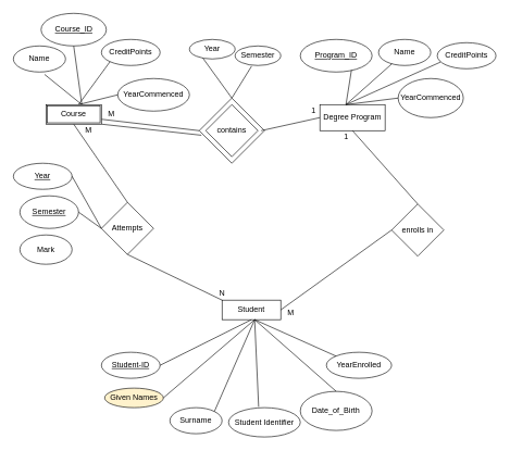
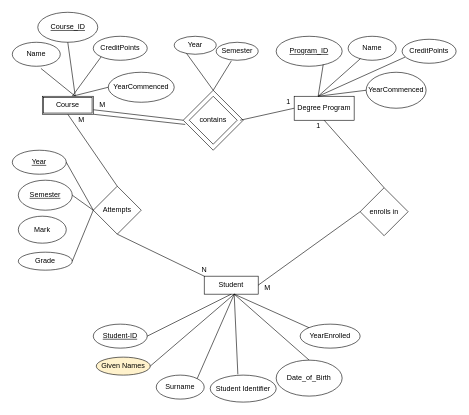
  <mxCell id="0" />
  <mxCell id="1" parent="0" />
  <mxCell id="2" value="" style="rhombus;whiteSpace=wrap;html=1;" parent="1" vertex="1"><mxGeometry x="305" y="150" width="100" height="100" as="geometry" /></mxCell>
  <mxCell id="3" value="Student" style="rounded=0;whiteSpace=wrap;html=1;" parent="1" vertex="1"><mxGeometry x="340" y="460" width="90" height="30" as="geometry" /></mxCell>
  <mxCell id="4" value="Degree Program" style="rounded=0;whiteSpace=wrap;html=1;" parent="1" vertex="1"><mxGeometry x="490" y="160" width="100" height="40" as="geometry" /></mxCell>
  <mxCell id="5" value="contains" style="rhombus;whiteSpace=wrap;html=1;" parent="1" vertex="1"><mxGeometry x="315" y="160" width="80" height="80" as="geometry" /></mxCell>
  <mxCell id="6" value="" style="endArrow=none;html=1;rounded=0;entryX=1;entryY=0.75;entryDx=0;entryDy=0;exitX=0;exitY=0.5;exitDx=0;exitDy=0;" parent="1" source="2" target="49" edge="1"><mxGeometry width="50" height="50" relative="1" as="geometry"><mxPoint x="300" y="200" as="sourcePoint" /><mxPoint x="465" y="330" as="targetPoint" /><Array as="points" /></mxGeometry></mxCell>
  <mxCell id="7" value="" style="endArrow=none;html=1;rounded=0;entryX=0;entryY=0.5;entryDx=0;entryDy=0;" parent="1" target="4" edge="1"><mxGeometry width="50" height="50" relative="1" as="geometry"><mxPoint x="400" y="200" as="sourcePoint" /><mxPoint x="410" y="280" as="targetPoint" /></mxGeometry></mxCell>
  <mxCell id="8" value="enrolls in" style="rhombus;whiteSpace=wrap;html=1;" parent="1" vertex="1"><mxGeometry x="600" y="312.5" width="80" height="80" as="geometry" /></mxCell>
  <mxCell id="9" value="" style="endArrow=none;html=1;rounded=0;entryX=0;entryY=0.5;entryDx=0;entryDy=0;exitX=1;exitY=0.5;exitDx=0;exitDy=0;" parent="1" source="3" target="8" edge="1"><mxGeometry width="50" height="50" relative="1" as="geometry"><mxPoint x="360" y="330" as="sourcePoint" /><mxPoint x="410" y="280" as="targetPoint" /></mxGeometry></mxCell>
  <mxCell id="10" value="" style="endArrow=none;html=1;rounded=0;entryX=0.5;entryY=1;entryDx=0;entryDy=0;exitX=0.5;exitY=0;exitDx=0;exitDy=0;" parent="1" source="8" target="4" edge="1"><mxGeometry width="50" height="50" relative="1" as="geometry"><mxPoint x="360" y="330" as="sourcePoint" /><mxPoint x="410" y="280" as="targetPoint" /></mxGeometry></mxCell>
  <mxCell id="11" value="Given Names" style="ellipse;whiteSpace=wrap;html=1;fillColor=#fff2cc;" parent="1" vertex="1"><mxGeometry x="160" y="595" width="90" height="30" as="geometry" /></mxCell>
  <mxCell id="12" value="Surname" style="ellipse;whiteSpace=wrap;html=1;direction=south;" parent="1" vertex="1"><mxGeometry x="260" y="625" width="80" height="40" as="geometry" /></mxCell>
  <mxCell id="13" value="Date_of_Birth" style="ellipse;whiteSpace=wrap;html=1;" parent="1" vertex="1"><mxGeometry x="460" y="600" width="110" height="60" as="geometry" /></mxCell>
  <mxCell id="14" value="Student Identifier" style="ellipse;whiteSpace=wrap;html=1;" parent="1" vertex="1"><mxGeometry x="350" y="625" width="110" height="45" as="geometry" /></mxCell>
  <mxCell id="15" value="YearEnrolled" style="ellipse;whiteSpace=wrap;html=1;" parent="1" vertex="1"><mxGeometry x="500" y="540" width="100" height="40" as="geometry" /></mxCell>
  <mxCell id="16" value="&lt;u&gt;Student-ID&lt;/u&gt;" style="ellipse;whiteSpace=wrap;html=1;" parent="1" vertex="1"><mxGeometry x="155" y="540" width="90" height="40" as="geometry" /></mxCell>
  <mxCell id="17" value="" style="endArrow=none;html=1;rounded=0;exitX=1;exitY=0.5;exitDx=0;exitDy=0;" parent="1" source="16" edge="1"><mxGeometry width="50" height="50" relative="1" as="geometry"><mxPoint x="180" y="530" as="sourcePoint" /><mxPoint x="385" y="490" as="targetPoint" /></mxGeometry></mxCell>
  <mxCell id="18" value="" style="endArrow=none;html=1;rounded=0;exitX=1;exitY=0.5;exitDx=0;exitDy=0;" parent="1" source="11" edge="1"><mxGeometry width="50" height="50" relative="1" as="geometry"><mxPoint x="340" y="540" as="sourcePoint" /><mxPoint x="390" y="490" as="targetPoint" /></mxGeometry></mxCell>
  <mxCell id="19" value="" style="endArrow=none;html=1;rounded=0;exitX=0;exitY=0;exitDx=0;exitDy=0;" parent="1" source="12" edge="1"><mxGeometry width="50" height="50" relative="1" as="geometry"><mxPoint x="340" y="540" as="sourcePoint" /><mxPoint x="390" y="490" as="targetPoint" /></mxGeometry></mxCell>
  <mxCell id="20" value="" style="endArrow=none;html=1;rounded=0;exitX=0.419;exitY=-0.031;exitDx=0;exitDy=0;exitPerimeter=0;" parent="1" source="14" edge="1"><mxGeometry width="50" height="50" relative="1" as="geometry"><mxPoint x="340" y="540" as="sourcePoint" /><mxPoint x="390" y="490" as="targetPoint" /></mxGeometry></mxCell>
  <mxCell id="21" value="" style="endArrow=none;html=1;rounded=0;exitX=0.5;exitY=0;exitDx=0;exitDy=0;" parent="1" source="13" edge="1"><mxGeometry width="50" height="50" relative="1" as="geometry"><mxPoint x="340" y="540" as="sourcePoint" /><mxPoint x="390" y="490" as="targetPoint" /></mxGeometry></mxCell>
  <mxCell id="22" value="" style="endArrow=none;html=1;rounded=0;exitX=0;exitY=0;exitDx=0;exitDy=0;" parent="1" source="15" edge="1"><mxGeometry width="50" height="50" relative="1" as="geometry"><mxPoint x="340" y="540" as="sourcePoint" /><mxPoint x="390" y="490" as="targetPoint" /></mxGeometry></mxCell>
  <mxCell id="23" value="CreditPoints" style="ellipse;whiteSpace=wrap;html=1;" parent="1" vertex="1"><mxGeometry x="670" y="65" width="90" height="40" as="geometry" /></mxCell>
  <mxCell id="24" value="&lt;u&gt;Program_ID&lt;/u&gt;" style="ellipse;whiteSpace=wrap;html=1;" parent="1" vertex="1"><mxGeometry x="460" y="60" width="110" height="50" as="geometry" /></mxCell>
  <mxCell id="25" value="Name" style="ellipse;whiteSpace=wrap;html=1;" parent="1" vertex="1"><mxGeometry x="580" y="60" width="80" height="40" as="geometry" /></mxCell>
  <mxCell id="26" value="YearCommenced" style="ellipse;whiteSpace=wrap;html=1;" parent="1" vertex="1"><mxGeometry x="610" y="120" width="100" height="60" as="geometry" /></mxCell>
  <mxCell id="27" value="Name" style="ellipse;whiteSpace=wrap;html=1;" parent="1" vertex="1"><mxGeometry x="20" y="70" width="80" height="40" as="geometry" /></mxCell>
  <mxCell id="28" value="&lt;u&gt;Course_ID&lt;/u&gt;" style="ellipse;whiteSpace=wrap;html=1;" parent="1" vertex="1"><mxGeometry x="62.5" y="20" width="100" height="50" as="geometry" /></mxCell>
  <mxCell id="29" value="YearCommenced" style="ellipse;whiteSpace=wrap;html=1;" parent="1" vertex="1"><mxGeometry x="180" y="120" width="110" height="50" as="geometry" /></mxCell>
  <mxCell id="30" value="CreditPoints" style="ellipse;whiteSpace=wrap;html=1;" parent="1" vertex="1"><mxGeometry x="155" y="60" width="90" height="40" as="geometry" /></mxCell>
  <mxCell id="31" value="Attempts" style="rhombus;whiteSpace=wrap;html=1;" parent="1" vertex="1"><mxGeometry x="155" y="310" width="80" height="80" as="geometry" /></mxCell>
  <mxCell id="32" value="" style="endArrow=none;html=1;rounded=0;exitX=0.5;exitY=0;exitDx=0;exitDy=0;entryX=0.5;entryY=1;entryDx=0;entryDy=0;" parent="1" source="31" target="49" edge="1"><mxGeometry width="50" height="50" relative="1" as="geometry"><mxPoint x="390" y="280" as="sourcePoint" /><mxPoint x="420" y="345" as="targetPoint" /></mxGeometry></mxCell>
  <mxCell id="33" value="" style="endArrow=none;html=1;rounded=0;exitX=0;exitY=0;exitDx=0;exitDy=0;entryX=0.5;entryY=1;entryDx=0;entryDy=0;" parent="1" source="3" target="31" edge="1"><mxGeometry width="50" height="50" relative="1" as="geometry"><mxPoint x="390" y="280" as="sourcePoint" /><mxPoint x="440" y="230" as="targetPoint" /></mxGeometry></mxCell>
  <mxCell id="34" value="&lt;u&gt;Year&lt;/u&gt;" style="ellipse;whiteSpace=wrap;html=1;" parent="1" vertex="1"><mxGeometry x="20" y="250" width="90" height="40" as="geometry" /></mxCell>
  <mxCell id="35" value="Mark" style="ellipse;whiteSpace=wrap;html=1;" parent="1" vertex="1"><mxGeometry x="30" y="360" width="80" height="45" as="geometry" /></mxCell>
  <mxCell id="36" value="&lt;u&gt;Semester&lt;/u&gt;" style="ellipse;whiteSpace=wrap;html=1;" parent="1" vertex="1"><mxGeometry x="30" y="300" width="90" height="50" as="geometry" /></mxCell>
+ <mxCell id="37" value="Grade" style="ellipse;whiteSpace=wrap;html=1;" parent="1" vertex="1"><mxGeometry x="30" y="420" width="90" height="30" as="geometry" /></mxCell>
  <mxCell id="38" value="" style="endArrow=none;html=1;rounded=0;entryX=0;entryY=0.5;entryDx=0;entryDy=0;exitX=1;exitY=0.5;exitDx=0;exitDy=0;" parent="1" source="36" target="31" edge="1"><mxGeometry width="50" height="50" relative="1" as="geometry"><mxPoint x="240" y="440" as="sourcePoint" /><mxPoint x="290" y="390" as="targetPoint" /></mxGeometry></mxCell>
+ <mxCell id="39" value="" style="endArrow=none;html=1;rounded=0;entryX=0;entryY=0.5;entryDx=0;entryDy=0;exitX=1;exitY=0.5;exitDx=0;exitDy=0;" parent="1" source="37" target="31" edge="1"><mxGeometry width="50" height="50" relative="1" as="geometry"><mxPoint x="240" y="440" as="sourcePoint" /><mxPoint x="290" y="390" as="targetPoint" /></mxGeometry></mxCell>
  <mxCell id="40" value="" style="endArrow=none;html=1;rounded=0;entryX=0;entryY=0.5;entryDx=0;entryDy=0;exitX=1;exitY=0.5;exitDx=0;exitDy=0;" parent="1" source="34" target="31" edge="1"><mxGeometry width="50" height="50" relative="1" as="geometry"><mxPoint x="240" y="440" as="sourcePoint" /><mxPoint x="290" y="390" as="targetPoint" /></mxGeometry></mxCell>
  <mxCell id="41" value="" style="endArrow=none;html=1;rounded=0;" parent="1" target="25" edge="1"><mxGeometry width="50" height="50" relative="1" as="geometry"><mxPoint x="530" y="160" as="sourcePoint" /><mxPoint x="470" y="120" as="targetPoint" /></mxGeometry></mxCell>
  <mxCell id="42" value="" style="endArrow=none;html=1;rounded=0;entryX=0.713;entryY=0.941;entryDx=0;entryDy=0;entryPerimeter=0;" parent="1" target="24" edge="1"><mxGeometry width="50" height="50" relative="1" as="geometry"><mxPoint x="530" y="160" as="sourcePoint" /><mxPoint x="470" y="120" as="targetPoint" /></mxGeometry></mxCell>
  <mxCell id="43" value="" style="endArrow=none;html=1;rounded=0;entryX=0.056;entryY=0.742;entryDx=0;entryDy=0;entryPerimeter=0;" parent="1" target="23" edge="1"><mxGeometry width="50" height="50" relative="1" as="geometry"><mxPoint x="530" y="160" as="sourcePoint" /><mxPoint x="470" y="120" as="targetPoint" /></mxGeometry></mxCell>
  <mxCell id="44" value="" style="endArrow=none;html=1;rounded=0;entryX=0;entryY=0.5;entryDx=0;entryDy=0;" parent="1" target="26" edge="1"><mxGeometry width="50" height="50" relative="1" as="geometry"><mxPoint x="530" y="160" as="sourcePoint" /><mxPoint x="470" y="115" as="targetPoint" /></mxGeometry></mxCell>
  <mxCell id="45" value="" style="endArrow=none;html=1;rounded=0;entryX=0.5;entryY=1;entryDx=0;entryDy=0;" parent="1" target="28" edge="1"><mxGeometry width="50" height="50" relative="1" as="geometry"><mxPoint x="125" y="160" as="sourcePoint" /><mxPoint x="380" y="120" as="targetPoint" /></mxGeometry></mxCell>
  <mxCell id="46" value="" style="endArrow=none;html=1;rounded=0;entryX=0;entryY=1;entryDx=0;entryDy=0;" parent="1" target="30" edge="1"><mxGeometry width="50" height="50" relative="1" as="geometry"><mxPoint x="120" y="160" as="sourcePoint" /><mxPoint x="170" y="110" as="targetPoint" /></mxGeometry></mxCell>
  <mxCell id="47" value="" style="endArrow=none;html=1;rounded=0;entryX=0;entryY=0.5;entryDx=0;entryDy=0;" parent="1" target="29" edge="1"><mxGeometry width="50" height="50" relative="1" as="geometry"><mxPoint x="120" y="160" as="sourcePoint" /><mxPoint x="380" y="120" as="targetPoint" /></mxGeometry></mxCell>
  <mxCell id="48" value="" style="endArrow=none;html=1;rounded=0;entryX=0.597;entryY=1.091;entryDx=0;entryDy=0;entryPerimeter=0;" parent="1" target="27" edge="1"><mxGeometry width="50" height="50" relative="1" as="geometry"><mxPoint x="125" y="160" as="sourcePoint" /><mxPoint x="380" y="120" as="targetPoint" /></mxGeometry></mxCell>
  <mxCell id="49" value="Course" style="shape=ext;double=1;rounded=0;whiteSpace=wrap;html=1;" parent="1" vertex="1"><mxGeometry x="70" y="160" width="85" height="30" as="geometry" /></mxCell>
  <mxCell id="50" value="" style="endArrow=none;html=1;rounded=0;entryX=0.033;entryY=0.57;entryDx=0;entryDy=0;entryPerimeter=0;exitX=1;exitY=1;exitDx=0;exitDy=0;" parent="1" source="49" target="2" edge="1"><mxGeometry width="50" height="50" relative="1" as="geometry"><mxPoint x="320" y="310" as="sourcePoint" /><mxPoint x="370" y="260" as="targetPoint" /></mxGeometry></mxCell>
  <mxCell id="51" value="1" style="text;html=1;align=center;verticalAlign=middle;resizable=0;points=[];autosize=1;strokeColor=none;fillColor=none;" parent="1" vertex="1"><mxGeometry x="520" y="200" width="20" height="20" as="geometry" /></mxCell>
  <mxCell id="52" value="M" style="text;html=1;align=center;verticalAlign=middle;resizable=0;points=[];autosize=1;strokeColor=none;fillColor=none;" parent="1" vertex="1"><mxGeometry x="430" y="470" width="30" height="20" as="geometry" /></mxCell>
  <mxCell id="53" value="1" style="text;html=1;align=center;verticalAlign=middle;resizable=0;points=[];autosize=1;strokeColor=none;fillColor=none;" parent="1" vertex="1"><mxGeometry x="470" y="160" width="20" height="20" as="geometry" /></mxCell>
  <mxCell id="54" value="M" style="text;html=1;align=center;verticalAlign=middle;resizable=0;points=[];autosize=1;strokeColor=none;fillColor=none;" parent="1" vertex="1"><mxGeometry x="155" y="165" width="30" height="20" as="geometry" /></mxCell>
  <mxCell id="55" value="M" style="text;html=1;align=center;verticalAlign=middle;resizable=0;points=[];autosize=1;strokeColor=none;fillColor=none;" parent="1" vertex="1"><mxGeometry x="120" y="190" width="30" height="20" as="geometry" /></mxCell>
  <mxCell id="56" value="N" style="text;html=1;align=center;verticalAlign=middle;resizable=0;points=[];autosize=1;strokeColor=none;fillColor=none;" parent="1" vertex="1"><mxGeometry x="330" y="440" width="20" height="20" as="geometry" /></mxCell>
  <mxCell id="57" value="Year" style="ellipse;whiteSpace=wrap;html=1;" parent="1" vertex="1"><mxGeometry x="290" y="60" width="70" height="30" as="geometry" /></mxCell>
  <mxCell id="58" value="Semester" style="ellipse;whiteSpace=wrap;html=1;" parent="1" vertex="1"><mxGeometry x="360" y="70" width="70" height="30" as="geometry" /></mxCell>
  <mxCell id="59" value="" style="endArrow=none;html=1;rounded=0;entryX=0.295;entryY=0.959;entryDx=0;entryDy=0;entryPerimeter=0;exitX=0.5;exitY=0;exitDx=0;exitDy=0;" parent="1" source="2" target="57" edge="1"><mxGeometry width="50" height="50" relative="1" as="geometry"><mxPoint x="260" y="290" as="sourcePoint" /><mxPoint x="310" y="240" as="targetPoint" /></mxGeometry></mxCell>
  <mxCell id="60" value="" style="endArrow=none;html=1;rounded=0;entryX=0.361;entryY=1.033;entryDx=0;entryDy=0;entryPerimeter=0;exitX=0.5;exitY=0;exitDx=0;exitDy=0;" parent="1" source="2" target="58" edge="1"><mxGeometry width="50" height="50" relative="1" as="geometry"><mxPoint x="370" y="290" as="sourcePoint" /><mxPoint x="420" y="240" as="targetPoint" /></mxGeometry></mxCell>
